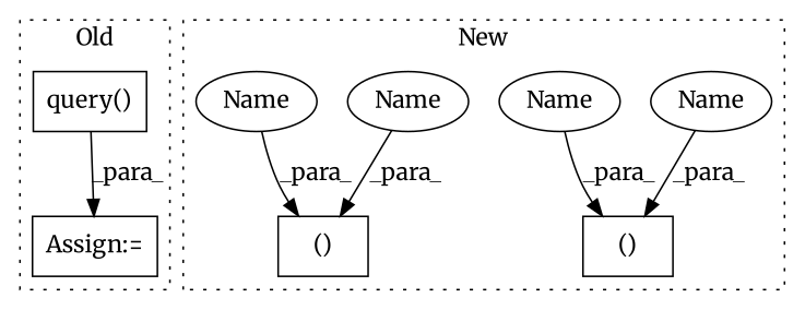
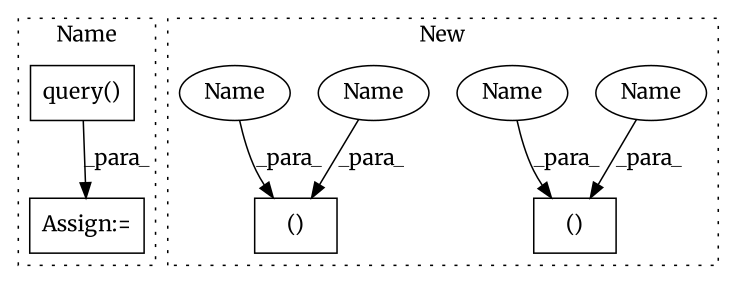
  digraph {
    fontname=Merriweather
    node [a=87 fontname=Merriweather l=1 shape=box]
    edge [fontname=Merriweather]
    n1 [a=75 l="11,1" label="query()" s="5277,5298"]
    n2 [a=68 l=3 label="Assign:=" s=5717]
    n3 [a=54 l=6 label="()" s=4170]
    n4 [a=54 l=6 label="()" s=4102]
    n5 [label=Name s=4104 shape=ellipse]
    n6 [label=Name s=4172 shape=ellipse]
    n7 [label=Name s=4101 shape=ellipse]
    n8 [label=Name s=4169 shape=ellipse]
    subgraph cluster_1 {
-     label=Old
+     label=Name
      style=dotted
      n1
      n2
    }
    subgraph cluster_2 {
      label=New
      style=dotted
      n3
      n4
      n5
      n6
      n7
      n8
    }
    n1 -> n2 [label=_para_]
    n5 -> n4 [label=_para_]
    n6 -> n3 [label=_para_]
    n7 -> n4 [label=_para_]
    n8 -> n3 [label=_para_]
  }
